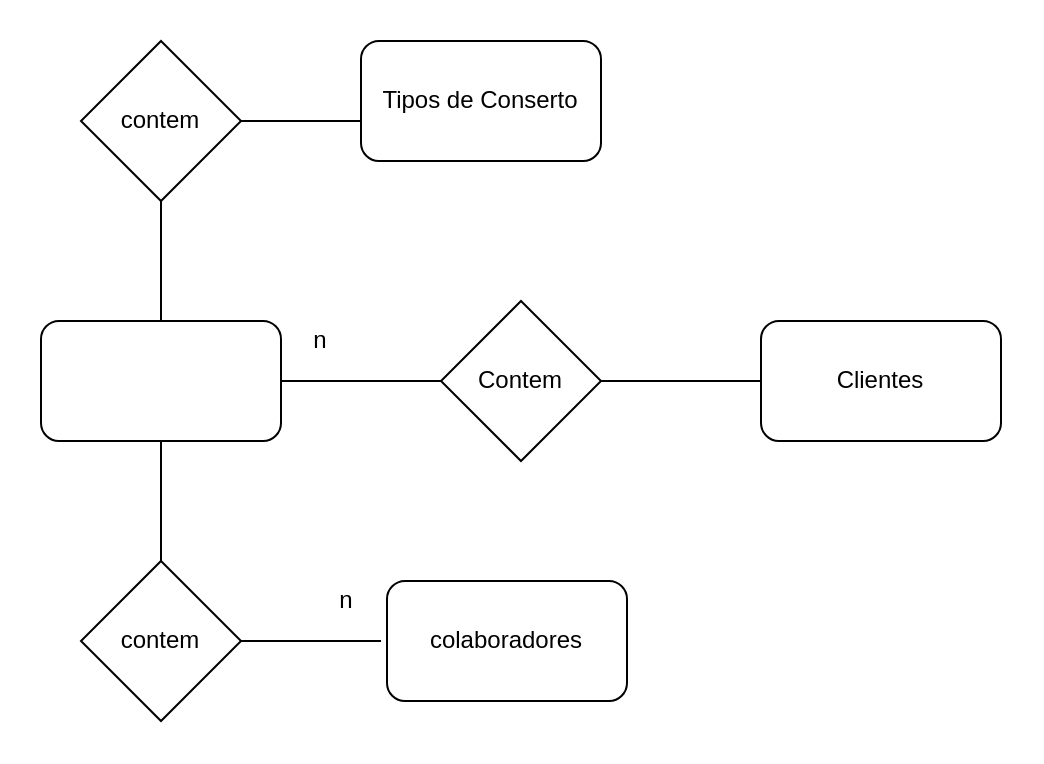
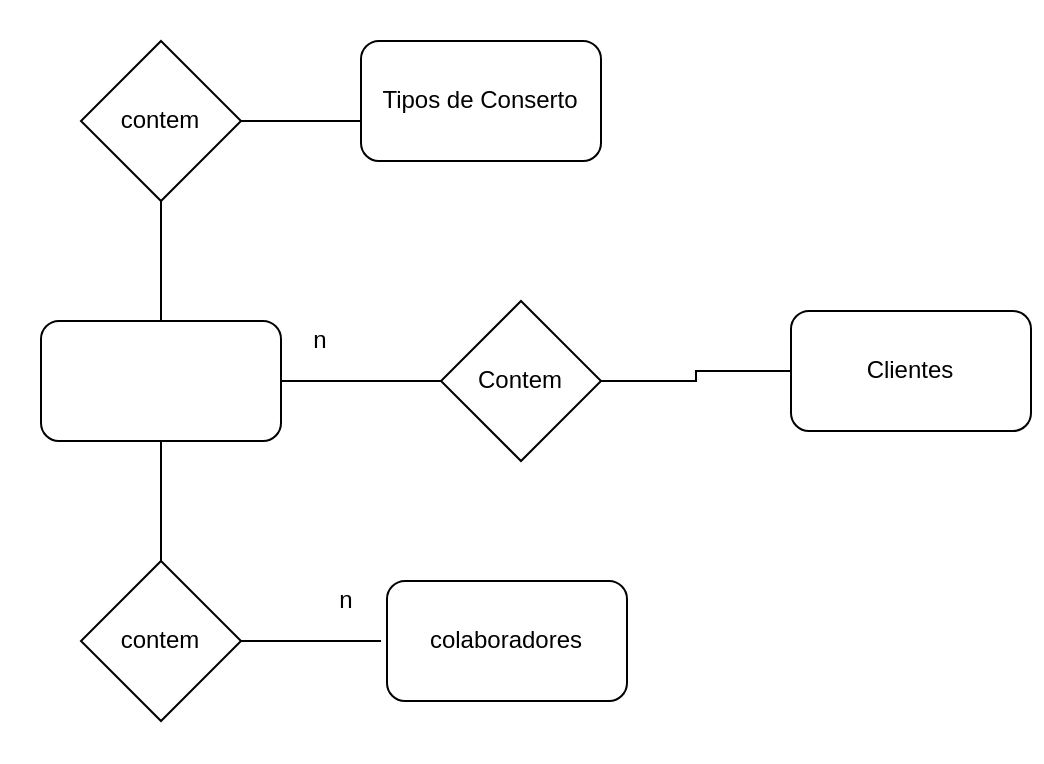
  <mxCell id="0" />
  <mxCell id="1" parent="0" />
  <mxCell id="2" style="edgeStyle=orthogonalEdgeStyle;rounded=0;orthogonalLoop=1;jettySize=auto;html=1;endArrow=none;endFill=0;" edge="1" parent="1" source="5" target="7"><mxGeometry relative="1" as="geometry" /></mxCell>
  <mxCell id="3" style="edgeStyle=orthogonalEdgeStyle;rounded=0;orthogonalLoop=1;jettySize=auto;html=1;entryX=0.5;entryY=0;entryDx=0;entryDy=0;endArrow=none;endFill=0;" edge="1" parent="1" source="5"><mxGeometry relative="1" as="geometry"><mxPoint x="80" y="280" as="targetPoint" /></mxGeometry></mxCell>
  <mxCell id="4" style="edgeStyle=orthogonalEdgeStyle;rounded=0;orthogonalLoop=1;jettySize=auto;html=1;endArrow=none;endFill=0;" edge="1" parent="1" source="5"><mxGeometry relative="1" as="geometry"><mxPoint x="80" y="100" as="targetPoint" /></mxGeometry></mxCell>
  <mxCell id="5" value="" style="rounded=1;whiteSpace=wrap;html=1;" vertex="1" parent="1"><mxGeometry x="20" y="160" width="120" height="60" as="geometry" /></mxCell>
  <mxCell id="6" style="edgeStyle=orthogonalEdgeStyle;rounded=0;orthogonalLoop=1;jettySize=auto;html=1;entryX=0;entryY=0.5;entryDx=0;entryDy=0;endArrow=none;endFill=0;" edge="1" parent="1" source="7" target="8"><mxGeometry relative="1" as="geometry" /></mxCell>
  <mxCell id="7" value="Contem" style="rhombus;whiteSpace=wrap;html=1;" vertex="1" parent="1"><mxGeometry x="220" y="150" width="80" height="80" as="geometry" /></mxCell>
- <mxCell id="8" value="Clientes" style="rounded=1;whiteSpace=wrap;html=1;" vertex="1" parent="1"><mxGeometry x="380" y="160" width="120" height="60" as="geometry" /></mxCell>
+ <mxCell id="8" value="Clientes" style="rounded=1;whiteSpace=wrap;html=1;" vertex="1" parent="1"><mxGeometry x="395" y="155" width="120" height="60" as="geometry" /></mxCell>
  <mxCell id="9" value="n" style="text;html=1;strokeColor=none;fillColor=none;align=center;verticalAlign=middle;whiteSpace=wrap;rounded=0;" vertex="1" parent="1"><mxGeometry x="140" y="160" width="40" height="20" as="geometry" /></mxCell>
  <mxCell id="10" style="edgeStyle=orthogonalEdgeStyle;rounded=0;orthogonalLoop=1;jettySize=auto;html=1;exitX=1;exitY=0.5;exitDx=0;exitDy=0;endArrow=none;endFill=0;" edge="1" parent="1" source="11"><mxGeometry relative="1" as="geometry"><mxPoint x="190" y="320" as="targetPoint" /></mxGeometry></mxCell>
  <mxCell id="11" value="contem" style="rhombus;whiteSpace=wrap;html=1;" vertex="1" parent="1"><mxGeometry x="40" y="280" width="80" height="80" as="geometry" /></mxCell>
  <mxCell id="12" value="colaboradores" style="rounded=1;whiteSpace=wrap;html=1;" vertex="1" parent="1"><mxGeometry x="193" y="290" width="120" height="60" as="geometry" /></mxCell>
  <mxCell id="13" value="n" style="text;html=1;strokeColor=none;fillColor=none;align=center;verticalAlign=middle;whiteSpace=wrap;rounded=0;" vertex="1" parent="1"><mxGeometry x="153" y="290" width="40" height="20" as="geometry" /></mxCell>
  <mxCell id="14" style="edgeStyle=orthogonalEdgeStyle;rounded=0;orthogonalLoop=1;jettySize=auto;html=1;exitX=1;exitY=0.5;exitDx=0;exitDy=0;endArrow=none;endFill=0;" edge="1" parent="1" source="15"><mxGeometry relative="1" as="geometry"><mxPoint x="180" y="60" as="targetPoint" /></mxGeometry></mxCell>
  <mxCell id="15" value="contem" style="rhombus;whiteSpace=wrap;html=1;" vertex="1" parent="1"><mxGeometry x="40" y="20" width="80" height="80" as="geometry" /></mxCell>
  <mxCell id="16" value="Tipos de Conserto" style="rounded=1;whiteSpace=wrap;html=1;" vertex="1" parent="1"><mxGeometry x="180" y="20" width="120" height="60" as="geometry" /></mxCell>
